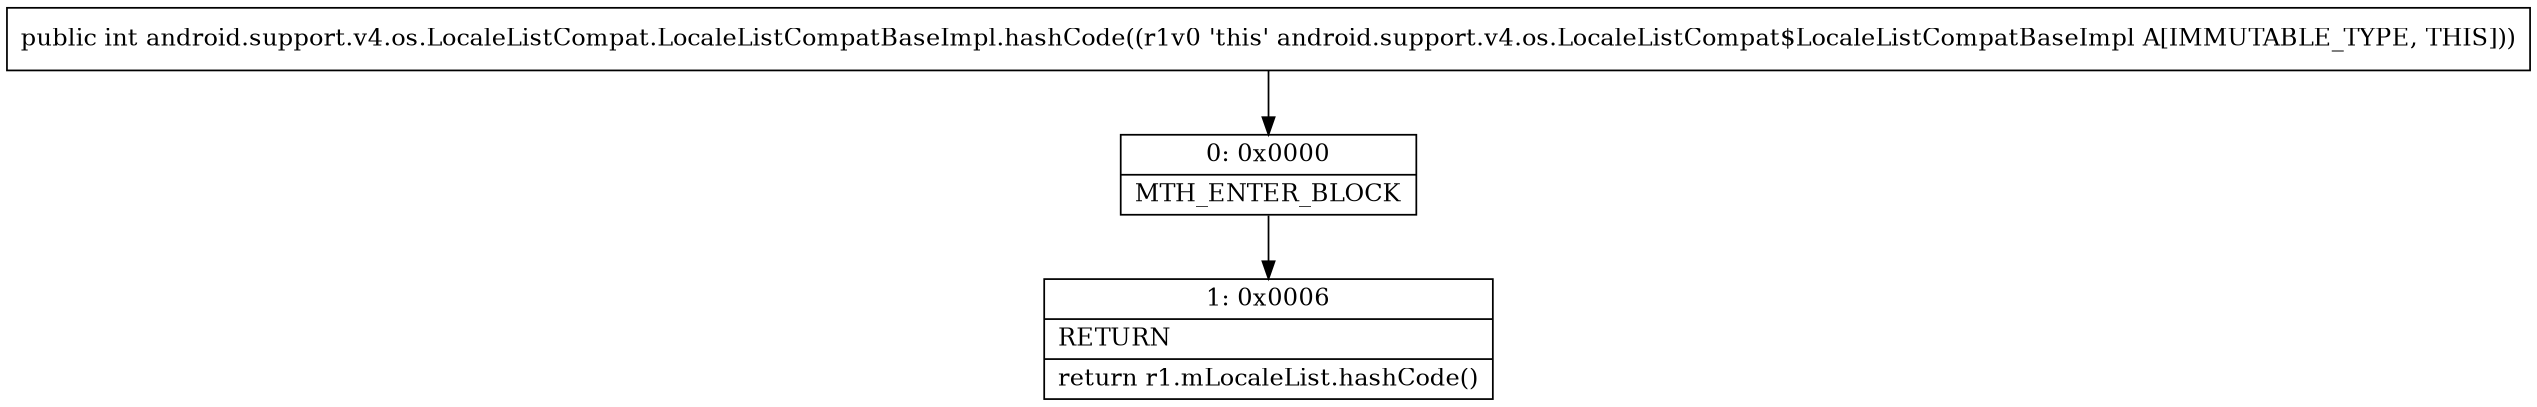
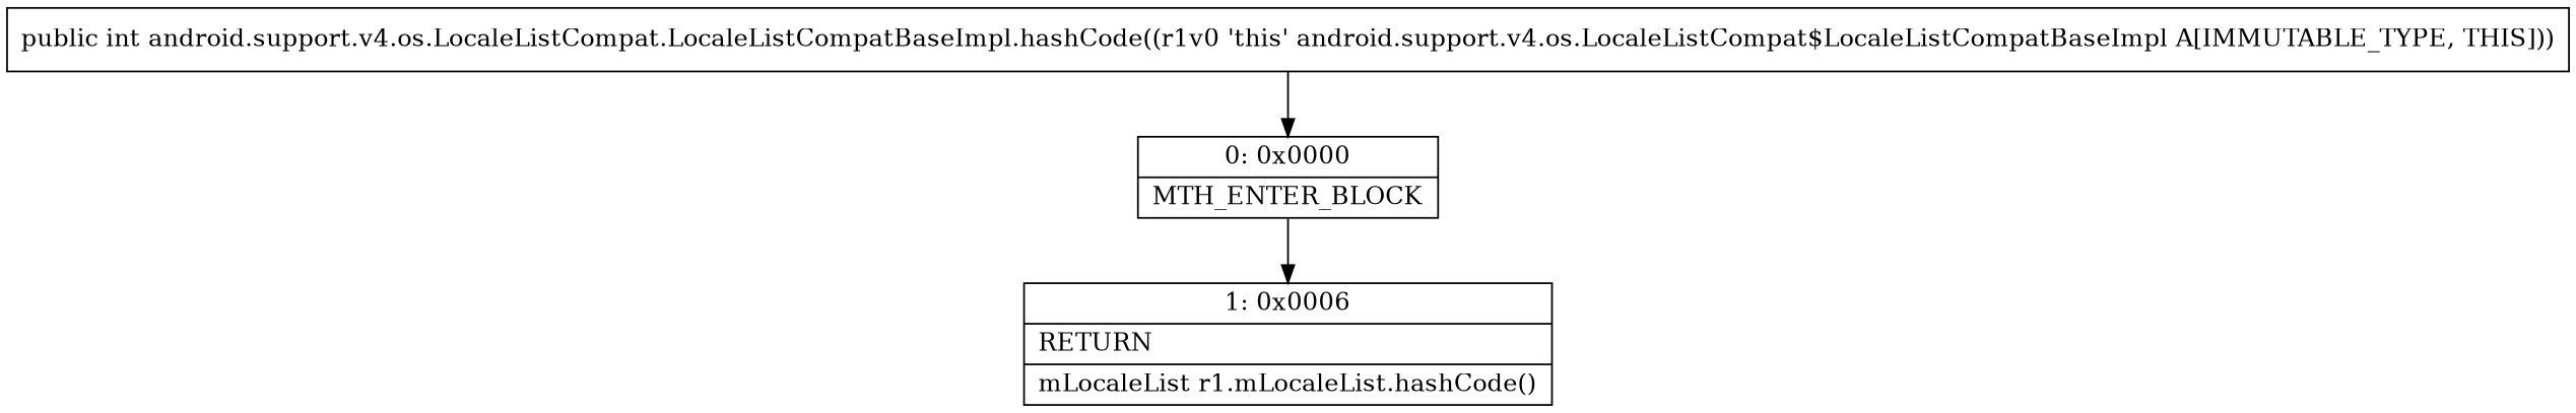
  digraph {
    fontname="DejaVu Serif"
    node [shape=record fontname="DejaVu Serif"]
    edge [fontname="DejaVu Serif"]
    n1 [label="{0\:\ 0x0000|MTH_ENTER_BLOCK\l}"]
-   n2 [label="{1\:\ 0x0006|RETURN\l|return r1.mLocaleList.hashCode()\l}"]
+   n2 [label="{1\:\ 0x0006|RETURN\l|mLocaleList r1.mLocaleList.hashCode()\l}"]
    n3 [label="{public int android.support.v4.os.LocaleListCompat.LocaleListCompatBaseImpl.hashCode((r1v0 'this' android.support.v4.os.LocaleListCompat$LocaleListCompatBaseImpl A[IMMUTABLE_TYPE, THIS])) }"]
    n1 -> n2
    n3 -> n1
  }
